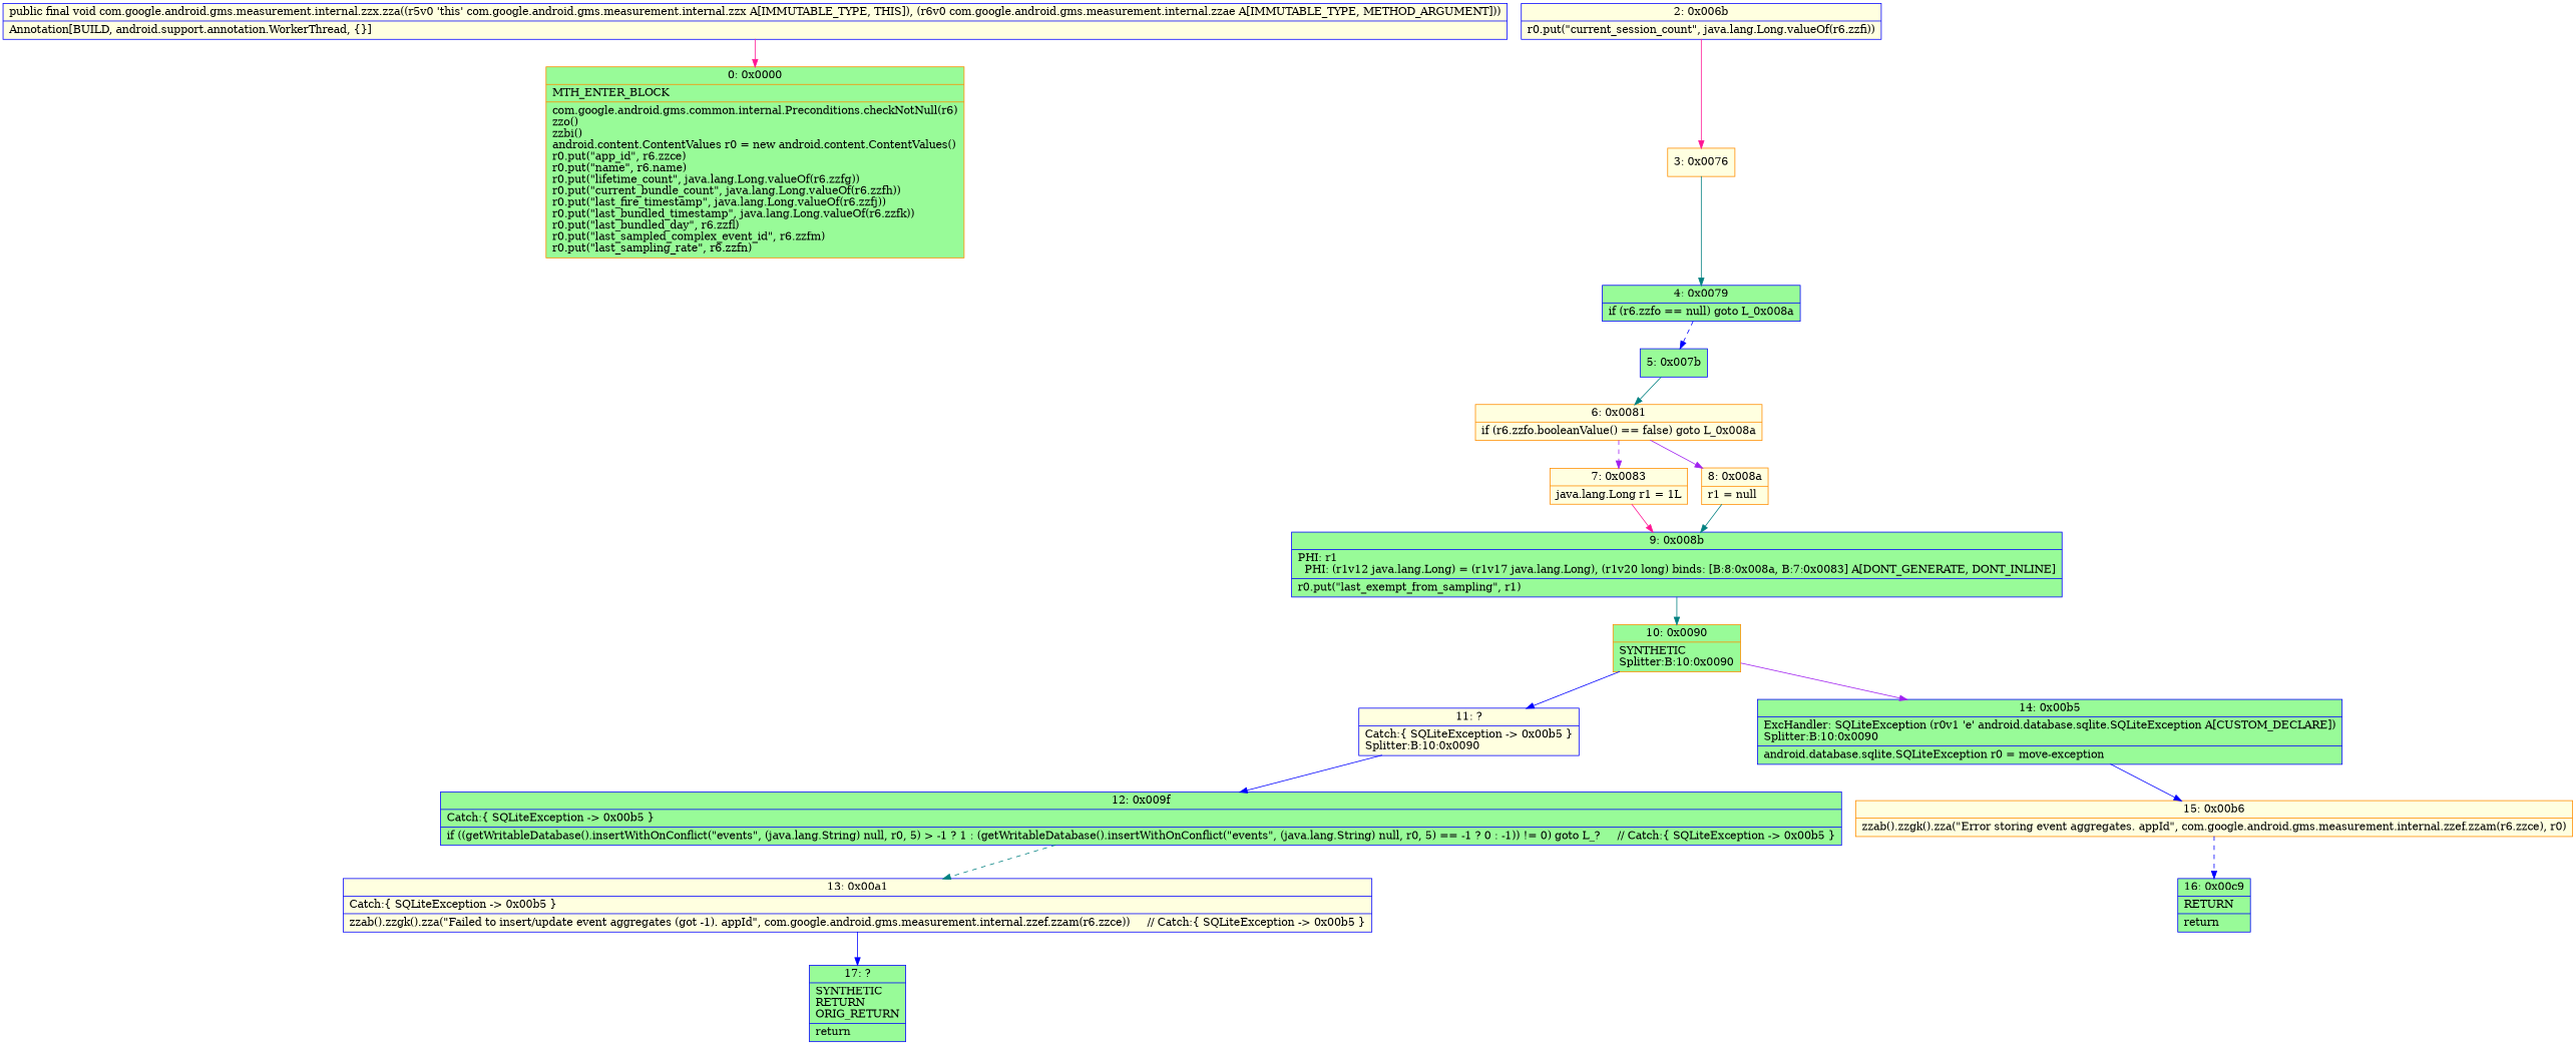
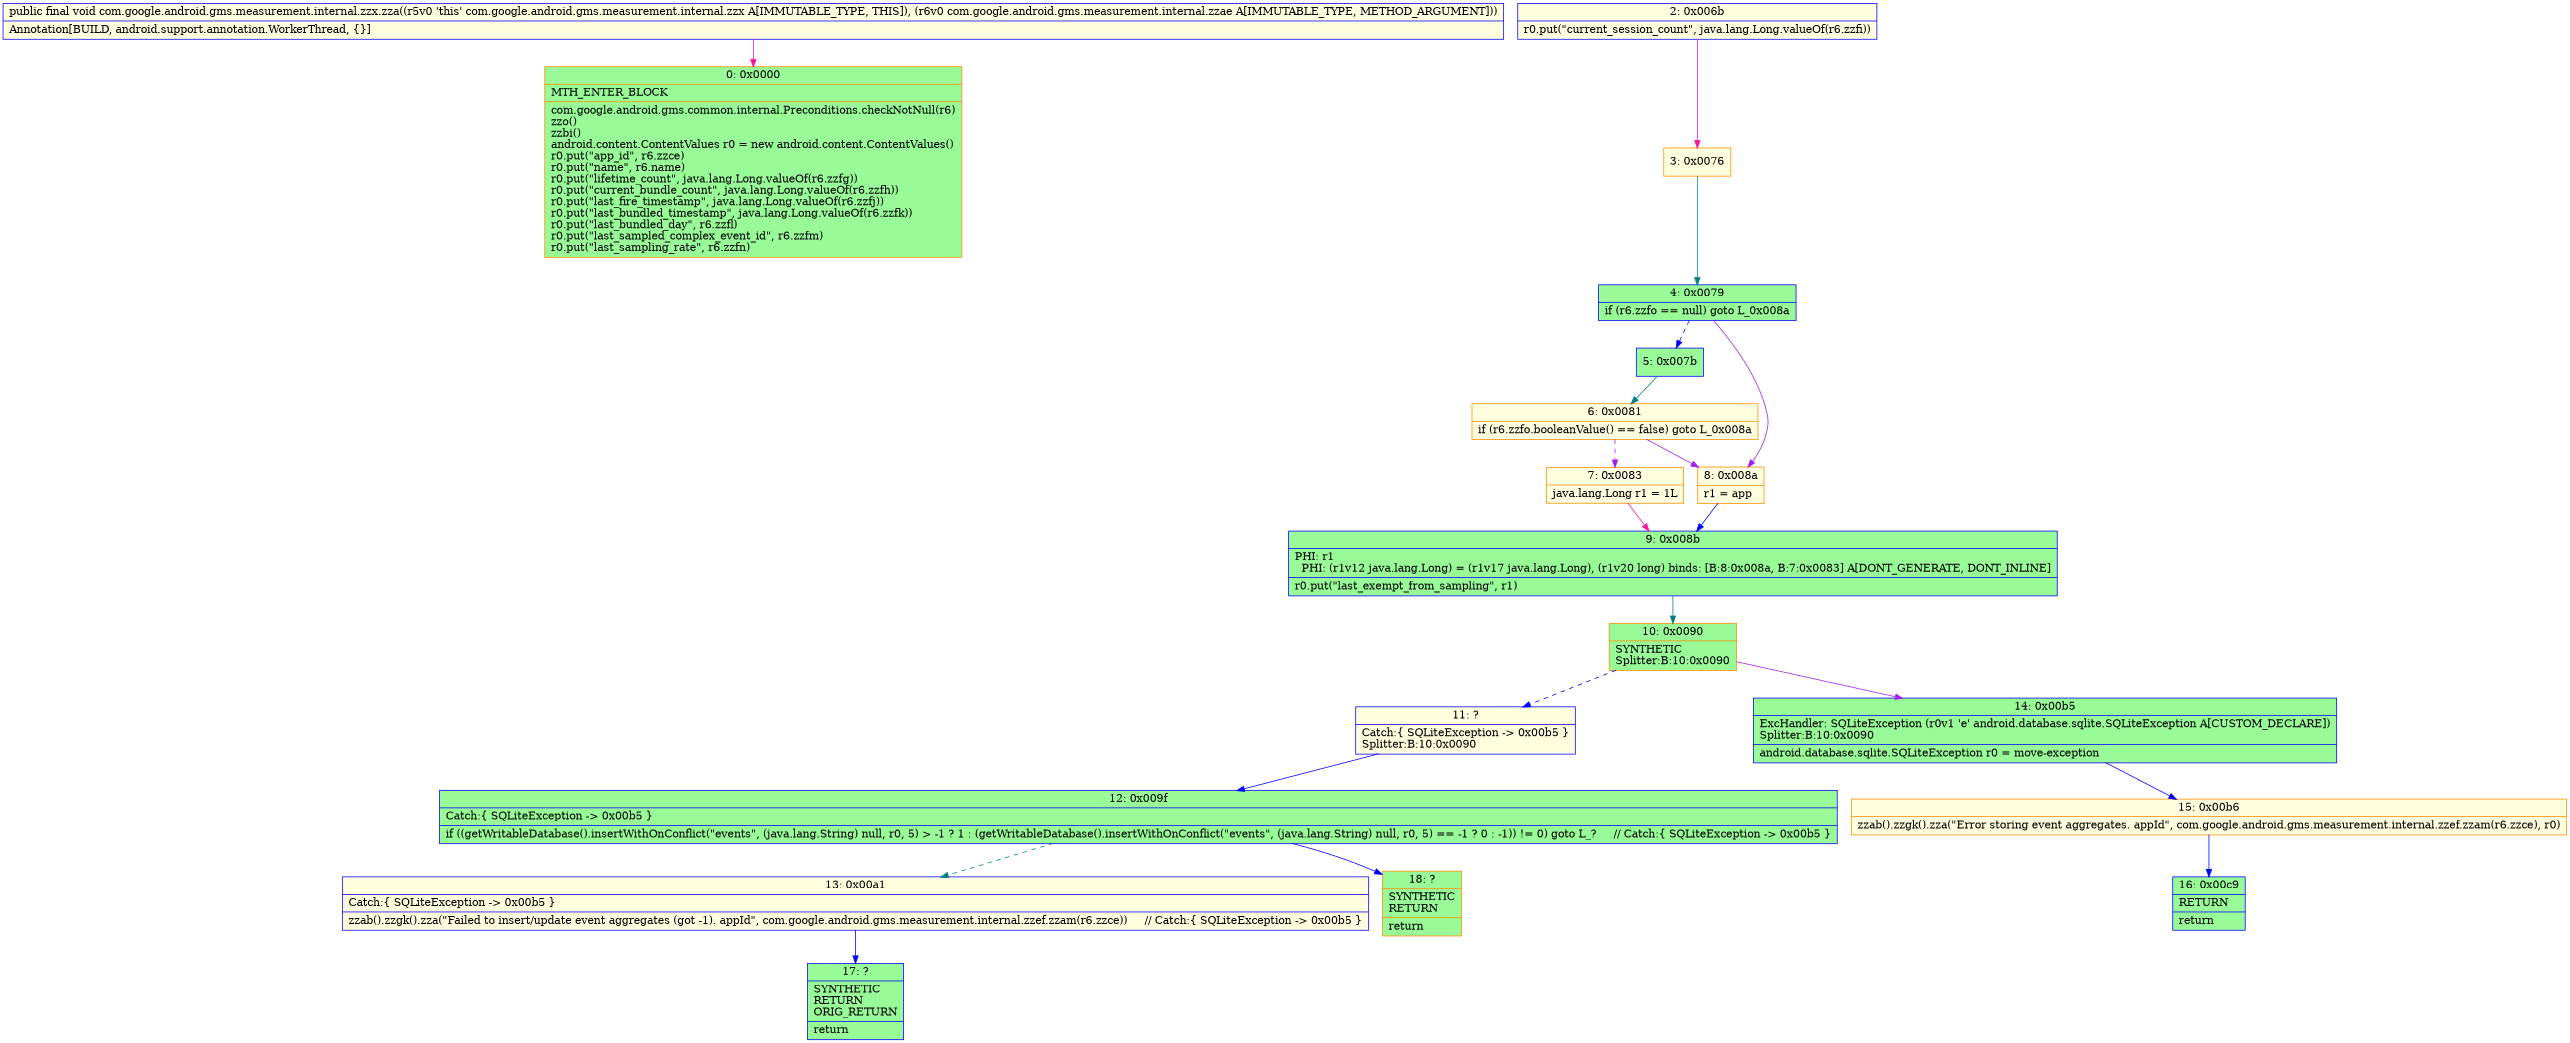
  digraph {
    node [color=blue fillcolor=palegreen shape=record style=filled]
    edge [color=blue]
    n1 [color=darkorange label="{0\:\ 0x0000|MTH_ENTER_BLOCK\l|com.google.android.gms.common.internal.Preconditions.checkNotNull(r6)\lzzo()\lzzbi()\landroid.content.ContentValues r0 = new android.content.ContentValues()\lr0.put(\"app_id\", r6.zzce)\lr0.put(\"name\", r6.name)\lr0.put(\"lifetime_count\", java.lang.Long.valueOf(r6.zzfg))\lr0.put(\"current_bundle_count\", java.lang.Long.valueOf(r6.zzfh))\lr0.put(\"last_fire_timestamp\", java.lang.Long.valueOf(r6.zzfj))\lr0.put(\"last_bundled_timestamp\", java.lang.Long.valueOf(r6.zzfk))\lr0.put(\"last_bundled_day\", r6.zzfl)\lr0.put(\"last_sampled_complex_event_id\", r6.zzfm)\lr0.put(\"last_sampling_rate\", r6.zzfn)\l}"]
    n2 [fillcolor=lightyellow label="{2\:\ 0x006b|r0.put(\"current_session_count\", java.lang.Long.valueOf(r6.zzfi))\l}"]
    n3 [color=darkorange fillcolor=lightyellow label="{3\:\ 0x0076}"]
    n4 [label="{4\:\ 0x0079|if (r6.zzfo == null) goto L_0x008a\l}"]
    n5 [label="{5\:\ 0x007b}"]
-   n6 [color=darkorange fillcolor=lightyellow label="{8\:\ 0x008a|r1 = null\l}"]
+   n6 [color=darkorange fillcolor=lightyellow label="{8\:\ 0x008a|r1 = app\l}"]
    n7 [color=darkorange fillcolor=lightyellow label="{6\:\ 0x0081|if (r6.zzfo.booleanValue() == false) goto L_0x008a\l}"]
    n8 [label="{9\:\ 0x008b|PHI: r1 \l  PHI: (r1v12 java.lang.Long) = (r1v17 java.lang.Long), (r1v20 long) binds: [B:8:0x008a, B:7:0x0083] A[DONT_GENERATE, DONT_INLINE]\l|r0.put(\"last_exempt_from_sampling\", r1)\l}"]
    n9 [color=darkorange fillcolor=lightyellow label="{7\:\ 0x0083|java.lang.Long r1 = 1L\l}"]
    n10 [color=darkorange label="{10\:\ 0x0090|SYNTHETIC\lSplitter:B:10:0x0090\l}"]
    n11 [fillcolor=lightyellow label="{11\:\ ?|Catch:\{ SQLiteException \-\> 0x00b5 \}\lSplitter:B:10:0x0090\l}"]
    n12 [label="{14\:\ 0x00b5|ExcHandler: SQLiteException (r0v1 'e' android.database.sqlite.SQLiteException A[CUSTOM_DECLARE])\lSplitter:B:10:0x0090\l|android.database.sqlite.SQLiteException r0 = move\-exception\l}"]
    n13 [label="{12\:\ 0x009f|Catch:\{ SQLiteException \-\> 0x00b5 \}\l|if ((getWritableDatabase().insertWithOnConflict(\"events\", (java.lang.String) null, r0, 5) \> \-1 ? 1 : (getWritableDatabase().insertWithOnConflict(\"events\", (java.lang.String) null, r0, 5) == \-1 ? 0 : \-1)) != 0) goto L_?     \/\/ Catch:\{ SQLiteException \-\> 0x00b5 \}\l}"]
    n14 [color=darkorange fillcolor=lightyellow label="{15\:\ 0x00b6|zzab().zzgk().zza(\"Error storing event aggregates. appId\", com.google.android.gms.measurement.internal.zzef.zzam(r6.zzce), r0)\l}"]
    n15 [fillcolor=lightyellow label="{13\:\ 0x00a1|Catch:\{ SQLiteException \-\> 0x00b5 \}\l|zzab().zzgk().zza(\"Failed to insert\/update event aggregates (got \-1). appId\", com.google.android.gms.measurement.internal.zzef.zzam(r6.zzce))     \/\/ Catch:\{ SQLiteException \-\> 0x00b5 \}\l}"]
+   n16 [color=darkorange label="{18\:\ ?|SYNTHETIC\lRETURN\l|return\l}"]
    n17 [label="{17\:\ ?|SYNTHETIC\lRETURN\lORIG_RETURN\l|return\l}"]
    n18 [label="{16\:\ 0x00c9|RETURN\l|return\l}"]
    n19 [fillcolor=lightyellow label="{public final void com.google.android.gms.measurement.internal.zzx.zza((r5v0 'this' com.google.android.gms.measurement.internal.zzx A[IMMUTABLE_TYPE, THIS]), (r6v0 com.google.android.gms.measurement.internal.zzae A[IMMUTABLE_TYPE, METHOD_ARGUMENT]))  | Annotation[BUILD, android.support.annotation.WorkerThread, \{\}]\l}"]
    n2 -> n3 [color=deeppink]
    n3 -> n4 [color=teal]
    n4 -> n5 [style=dashed]
+   n4 -> n6 [color=purple]
    n5 -> n7 [color=teal]
-   n6 -> n8 [color=teal]
+   n6 -> n8
    n7 -> n6 [color=purple]
    n7 -> n9 [color=purple style=dashed]
    n8 -> n10 [color=teal]
    n9 -> n8 [color=deeppink]
-   n10 -> n11
+   n10 -> n11 [style=dashed]
    n10 -> n12 [color=purple]
    n11 -> n13
    n12 -> n14
    n13 -> n15 [color=teal style=dashed]
-   n14 -> n18 [style=dashed]
+   n13 -> n16
+   n14 -> n18
    n15 -> n17
    n19 -> n1 [color=deeppink]
  }
